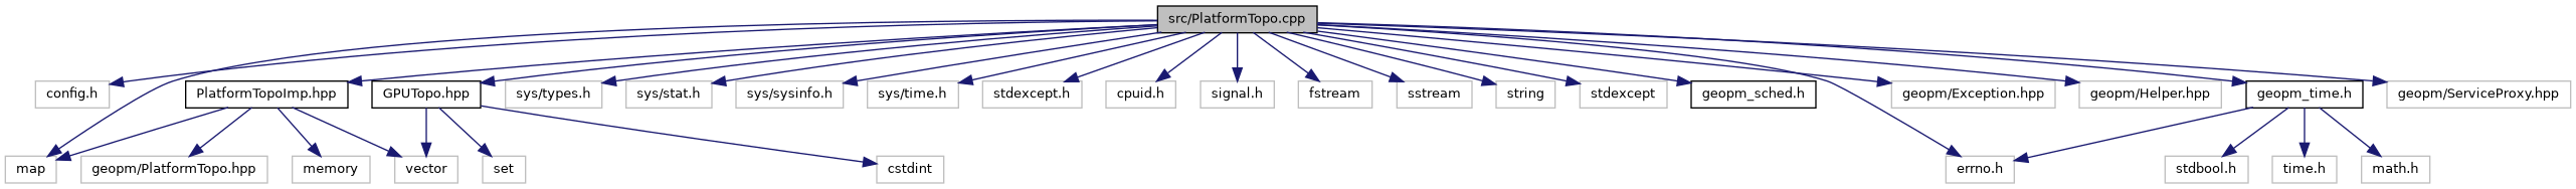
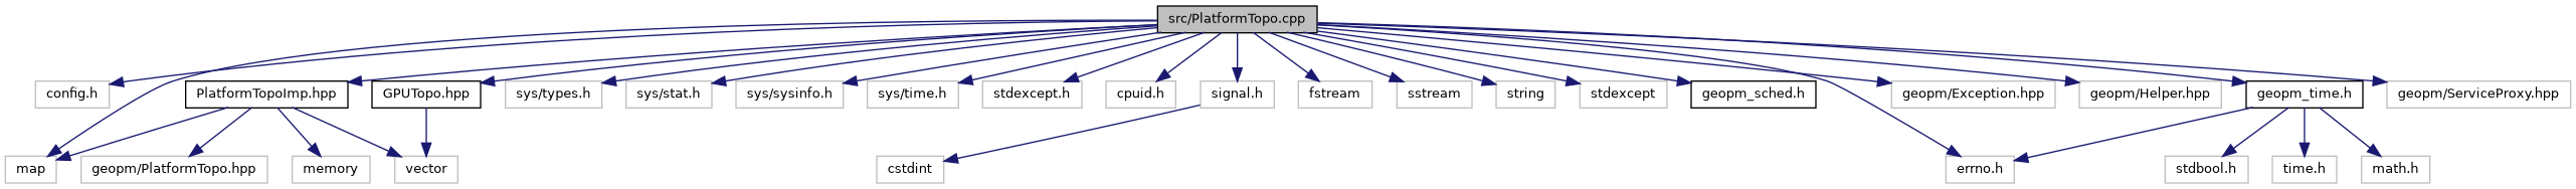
  digraph {
    node [color=grey75 fillcolor=white fontname=Helvetica fontsize=10 shape=record style=filled]
    edge [color=midnightblue fontname=Helvetica fontsize=10 labelfontname=Helvetica labelfontsize=10 style=solid]
    n1 [color=black fillcolor=grey75 fontcolor=black height=0.2 label="src/PlatformTopo.cpp" width=0.4]
    n2 [height=0.2 label="config.h" width=0.4]
    n3 [color=black height=0.2 label="PlatformTopoImp.hpp" width=0.4]
    n4 [height=0.2 label=map width=0.4]
    n5 [height=0.2 label="signal.h" width=0.4]
    n6 [height=0.2 label="sys/types.h" width=0.4]
    n7 [height=0.2 label="sys/stat.h" width=0.4]
    n8 [height=0.2 label="sys/sysinfo.h" width=0.4]
    n9 [height=0.2 label="sys/time.h" width=0.4]
    n10 [height=0.2 label="stdexcept.h" width=0.4]
    n11 [height=0.2 label="cpuid.h" width=0.4]
    n12 [height=0.2 label="errno.h" width=0.4]
    n13 [height=0.2 label=fstream width=0.4]
    n14 [height=0.2 label=sstream width=0.4]
    n15 [height=0.2 label=string width=0.4]
    n16 [height=0.2 label=stdexcept width=0.4]
    n17 [color=black height=0.2 label="geopm_sched.h" width=0.4]
    n18 [color=black height=0.2 label="geopm_time.h" width=0.4]
    n19 [height=0.2 label="geopm/Exception.hpp" width=0.4]
    n20 [height=0.2 label="geopm/Helper.hpp" width=0.4]
    n21 [color=black height=0.2 label="GPUTopo.hpp" width=0.4]
    n22 [height=0.2 label="geopm/ServiceProxy.hpp" width=0.4]
    n23 [height=0.2 label="geopm/PlatformTopo.hpp" width=0.4]
    n24 [height=0.2 label=vector width=0.4]
    n25 [height=0.2 label=memory width=0.4]
    n26 [height=0.2 label="math.h" width=0.4]
    n27 [height=0.2 label="stdbool.h" width=0.4]
    n28 [height=0.2 label="time.h" width=0.4]
    n29 [height=0.2 label=cstdint width=0.4]
-   n30 [height=0.2 label=set width=0.4]
    n1 -> n2
    n1 -> n3
    n1 -> n4
    n1 -> n5
    n1 -> n6
    n1 -> n7
    n1 -> n8
    n1 -> n9
    n1 -> n10
    n1 -> n11
    n1 -> n12
    n1 -> n13
    n1 -> n14
    n1 -> n15
    n1 -> n16
    n1 -> n17
    n1 -> n18
    n1 -> n19
    n1 -> n20
    n1 -> n21
    n1 -> n22
    n3 -> n4
    n3 -> n23
    n3 -> n24
    n3 -> n25
    n18 -> n12
    n18 -> n26
    n18 -> n27
    n18 -> n28
    n21 -> n24
-   n21 -> n29
-   n21 -> n30
+   n5 -> n29
  }
